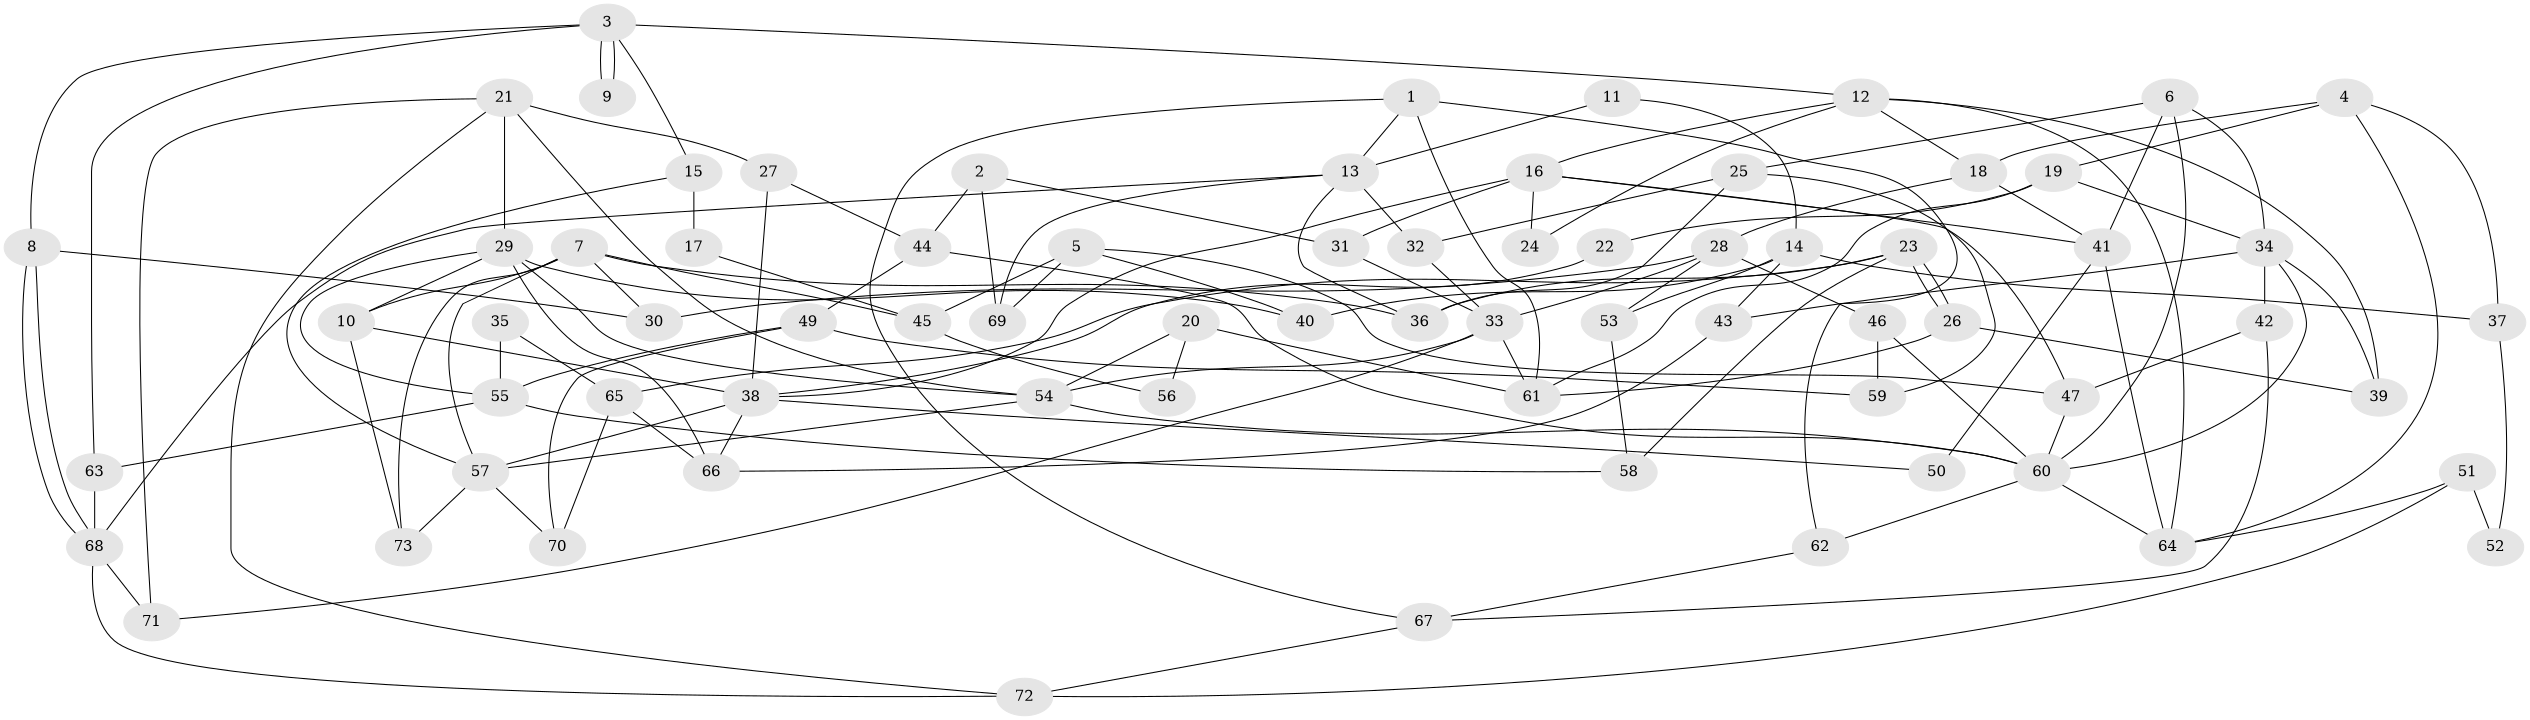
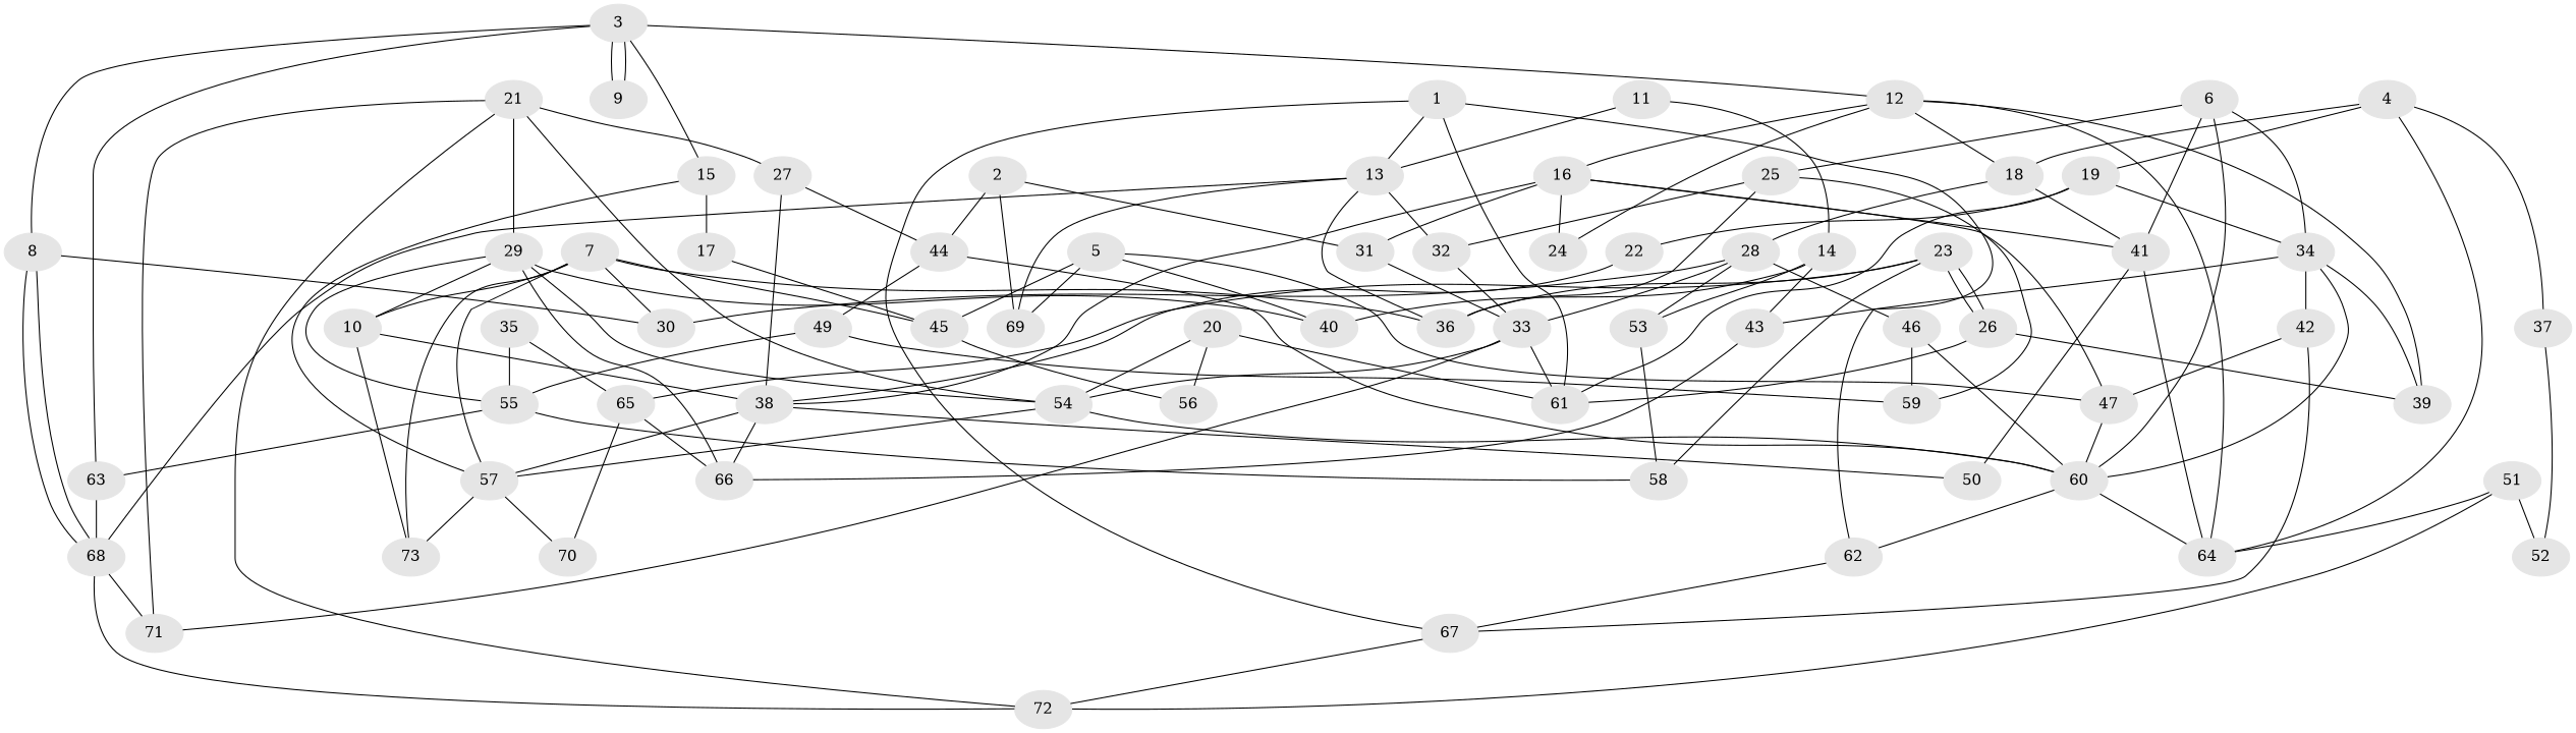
  graph {
    node [color=gray90 style=filled]
    1
    13
    61
    62
    67
    69
    36
    68
    32
    72
    2
    31
    44
    33
    60
    49
    3
    8
    9
    12
    15
    63
    30
    18
    64
    16
    24
    39
    57
    17
    4
    19
    37
    41
    28
    34
    22
    52
    38
    66
    50
    5
    40
    45
    47
    56
    6
    25
    59
    43
    42
    7
    10
    73
    70
    71
    11
    14
    53
    58
    46
    20
    54
    21
    27
    29
    55
    23
    26
    65
    35
    51
    1 -- 13
    1 -- 61
    1 -- 62
    1 -- 67
    13 -- 69
    13 -- 36
    13 -- 68
    13 -- 32
    62 -- 67
    67 -- 72
    68 -- 72
    68 -- 71
    32 -- 33
    2 -- 69
    2 -- 31
    2 -- 44
    31 -- 33
    44 -- 60
    44 -- 49
    33 -- 61
    33 -- 71
    33 -- 54
    60 -- 62
    60 -- 64
    49 -- 59
-   49 -- 70
    49 -- 55
    3 -- 8
    3 -- 9
    3 -- 9
    3 -- 12
    3 -- 15
    3 -- 63
    8 -- 68
    8 -- 68
    8 -- 30
    12 -- 18
    12 -- 64
    12 -- 16
    12 -- 24
    12 -- 39
    15 -- 57
    15 -- 17
    63 -- 68
    18 -- 41
    18 -- 28
    16 -- 31
    16 -- 24
    16 -- 41
    16 -- 38
    16 -- 47
    57 -- 73
    57 -- 70
    17 -- 45
    4 -- 18
    4 -- 64
    4 -- 19
    4 -- 37
    19 -- 61
    19 -- 34
    19 -- 22
    37 -- 52
    41 -- 64
    41 -- 50
    28 -- 33
    28 -- 30
    28 -- 53
    28 -- 46
    34 -- 60
    34 -- 39
    34 -- 43
    34 -- 42
    22 -- 38
    38 -- 57
    38 -- 66
    38 -- 50
    5 -- 69
    5 -- 40
    5 -- 45
    5 -- 47
    45 -- 56
    47 -- 60
    6 -- 60
    6 -- 41
    6 -- 34
    6 -- 25
    25 -- 36
    25 -- 32
    25 -- 59
    43 -- 66
    42 -- 67
    42 -- 47
    7 -- 36
    7 -- 30
    7 -- 57
    7 -- 45
    7 -- 10
    7 -- 73
    10 -- 38
    10 -- 73
    11 -- 13
    11 -- 14
-   14 -- 37
    14 -- 40
    14 -- 43
    14 -- 53
    53 -- 58
    46 -- 60
    46 -- 59
    20 -- 61
    20 -- 56
    20 -- 54
    54 -- 60
    54 -- 57
    21 -- 72
    21 -- 71
    21 -- 54
    21 -- 27
    21 -- 29
    27 -- 44
    27 -- 38
    29 -- 66
    29 -- 40
    29 -- 10
    29 -- 54
    29 -- 55
    55 -- 63
    55 -- 58
    23 -- 36
    23 -- 58
    23 -- 26
    23 -- 26
    23 -- 65
    26 -- 61
    26 -- 39
    65 -- 66
    65 -- 70
    35 -- 55
    35 -- 65
    51 -- 72
    51 -- 64
    51 -- 52
  }
